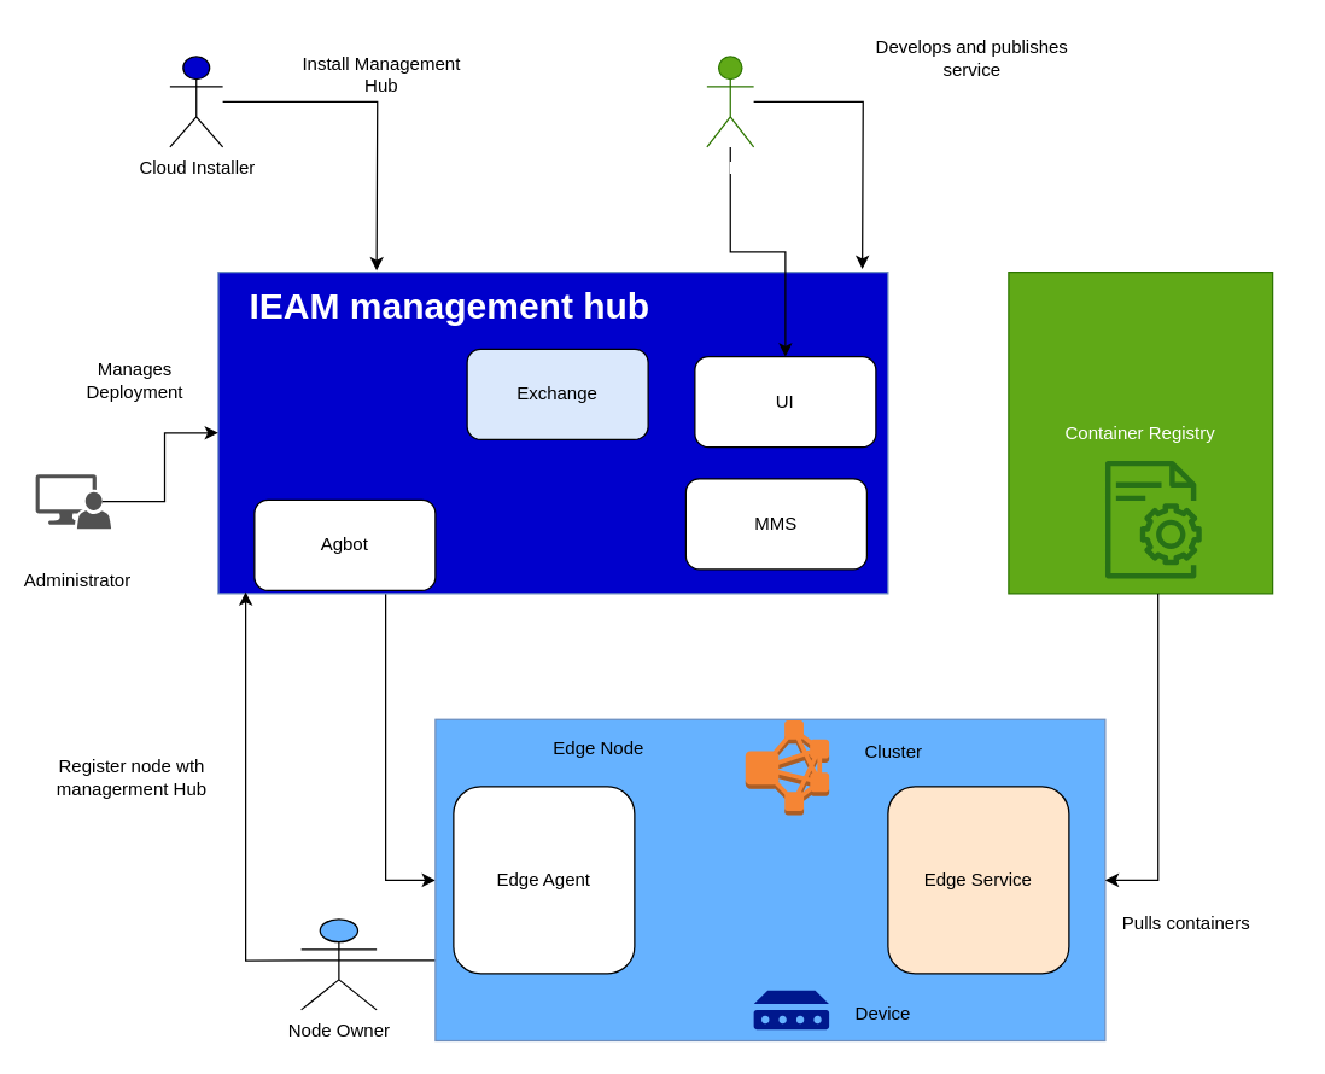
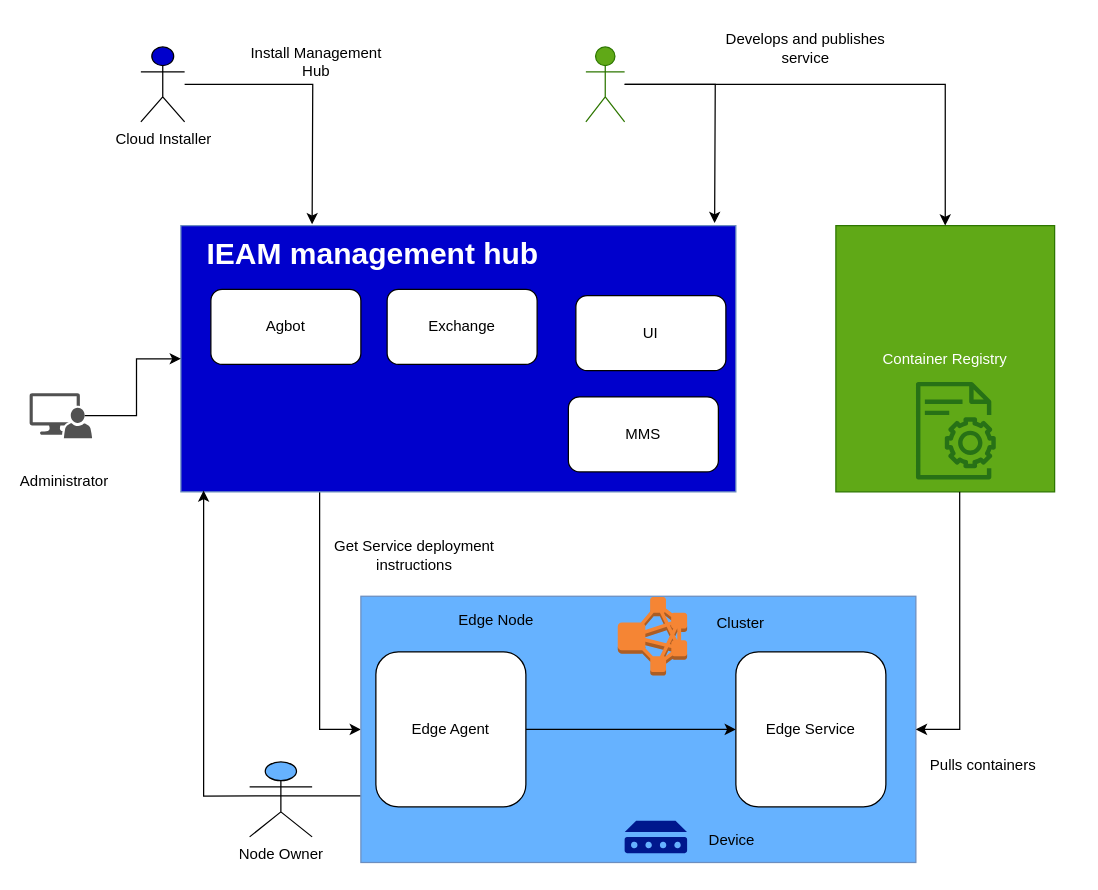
  <mxCell id="0" />
  <mxCell id="1" parent="0" />
  <mxCell id="2" style="edgeStyle=orthogonalEdgeStyle;rounded=0;sketch=0;jumpStyle=sharp;orthogonalLoop=1;jettySize=auto;html=1;exitX=0.25;exitY=1;exitDx=0;exitDy=0;entryX=0;entryY=0.5;entryDx=0;entryDy=0;shadow=0;strokeColor=#000000;" parent="1" source="3" target="10" edge="1"><mxGeometry relative="1" as="geometry" /></mxCell>
  <mxCell id="3" value="" style="rounded=0;whiteSpace=wrap;html=1;strokeColor=#6c8ebf;fillColor=#0000CC;" parent="1" vertex="1"><mxGeometry x="144" y="180" width="444" height="213" as="geometry" /></mxCell>
- <mxCell id="4" value="Agbot" style="rounded=1;whiteSpace=wrap;html=1;" parent="1" vertex="1"><mxGeometry x="168" y="331" width="120" height="60" as="geometry" /></mxCell>
- <mxCell id="5" value="Exchange" style="whiteSpace=wrap;html=1;rounded=1;fillColor=#dae8fc;" parent="1" vertex="1"><mxGeometry x="309" y="231" width="120" height="60" as="geometry" /></mxCell>
+ <mxCell id="4" value="Agbot" style="rounded=1;whiteSpace=wrap;html=1;" parent="1" vertex="1"><mxGeometry x="168" y="231" width="120" height="60" as="geometry" /></mxCell>
+ <mxCell id="5" value="Exchange" style="whiteSpace=wrap;html=1;rounded=1;" parent="1" vertex="1"><mxGeometry x="309" y="231" width="120" height="60" as="geometry" /></mxCell>
  <mxCell id="6" value="UI" style="whiteSpace=wrap;html=1;rounded=1;" parent="1" vertex="1"><mxGeometry x="460" y="236" width="120" height="60" as="geometry" /></mxCell>
  <mxCell id="7" value="MMS" style="whiteSpace=wrap;html=1;rounded=1;" parent="1" vertex="1"><mxGeometry x="454" y="317" width="120" height="60" as="geometry" /></mxCell>
  <mxCell id="8" value="Container Registry&lt;br&gt;" style="rounded=0;whiteSpace=wrap;html=1;fillColor=#60a917;strokeColor=#2D7600;fontColor=#ffffff;" parent="1" vertex="1"><mxGeometry x="668" y="180" width="175" height="213" as="geometry" /></mxCell>
  <mxCell id="9" style="edgeStyle=orthogonalEdgeStyle;rounded=0;sketch=0;jumpStyle=sharp;orthogonalLoop=1;jettySize=auto;html=1;exitX=0;exitY=0.75;exitDx=0;exitDy=0;entryX=0.041;entryY=0.995;entryDx=0;entryDy=0;entryPerimeter=0;shadow=0;strokeColor=#000000;" parent="1" source="10" target="3" edge="1"><mxGeometry relative="1" as="geometry" /></mxCell>
  <mxCell id="10" value="" style="rounded=0;whiteSpace=wrap;html=1;strokeColor=#6c8ebf;fillColor=#66B2FF;" parent="1" vertex="1"><mxGeometry x="288" y="476.5" width="444" height="213" as="geometry" /></mxCell>
+ <mxCell id="11" value="" style="edgeStyle=orthogonalEdgeStyle;rounded=0;orthogonalLoop=1;jettySize=auto;html=1;" parent="1" source="12" target="13" edge="1"><mxGeometry relative="1" as="geometry" /></mxCell>
  <mxCell id="12" value="Edge Agent" style="rounded=1;whiteSpace=wrap;html=1;" parent="1" vertex="1"><mxGeometry x="300" y="521" width="120" height="124" as="geometry" /></mxCell>
- <mxCell id="13" value="Edge Service&lt;br&gt;" style="rounded=1;whiteSpace=wrap;html=1;fillColor=#ffe6cc;" parent="1" vertex="1"><mxGeometry x="588" y="521" width="120" height="124" as="geometry" /></mxCell>
+ <mxCell id="13" value="Edge Service&lt;br&gt;" style="rounded=1;whiteSpace=wrap;html=1;" parent="1" vertex="1"><mxGeometry x="588" y="521" width="120" height="124" as="geometry" /></mxCell>
  <mxCell id="14" style="edgeStyle=orthogonalEdgeStyle;rounded=0;orthogonalLoop=1;jettySize=auto;html=1;" parent="1" source="15" edge="1"><mxGeometry relative="1" as="geometry"><mxPoint x="249" y="179" as="targetPoint" /></mxGeometry></mxCell>
  <mxCell id="15" value="Cloud Installer" style="shape=umlActor;verticalLabelPosition=bottom;verticalAlign=top;html=1;outlineConnect=0;fillColor=#0000CC;" parent="1" vertex="1"><mxGeometry x="112" y="37" width="35" height="60" as="geometry" /></mxCell>
- <mxCell id="16" style="edgeStyle=orthogonalEdgeStyle;rounded=0;orthogonalLoop=1;jettySize=auto;html=1;" parent="1" source="18" target="6" edge="1"><mxGeometry relative="1" as="geometry" /></mxCell>
+ <mxCell id="16" style="edgeStyle=orthogonalEdgeStyle;rounded=0;orthogonalLoop=1;jettySize=auto;html=1;" parent="1" source="18" target="8" edge="1"><mxGeometry relative="1" as="geometry" /></mxCell>
  <mxCell id="17" style="edgeStyle=orthogonalEdgeStyle;rounded=0;orthogonalLoop=1;jettySize=auto;html=1;" parent="1" source="18" edge="1"><mxGeometry relative="1" as="geometry"><mxPoint x="571" y="178" as="targetPoint" /></mxGeometry></mxCell>
  <mxCell id="18" value="Software Developer" style="shape=umlActor;verticalLabelPosition=bottom;verticalAlign=top;html=1;outlineConnect=0;fillColor=#60a917;strokeColor=#2D7600;fontColor=#ffffff;" parent="1" vertex="1"><mxGeometry x="468" y="37" width="31" height="60" as="geometry" /></mxCell>
  <mxCell id="19" value="Edge Node" style="text;html=1;strokeColor=none;fillColor=none;align=center;verticalAlign=middle;whiteSpace=wrap;rounded=0;" parent="1" vertex="1"><mxGeometry x="357" y="486" width="79" height="20" as="geometry" /></mxCell>
  <mxCell id="20" value="" style="outlineConnect=0;dashed=0;verticalLabelPosition=bottom;verticalAlign=top;align=center;html=1;shape=mxgraph.aws3.emr_cluster;fillColor=#F58534;gradientColor=none;" parent="1" vertex="1"><mxGeometry x="493.5" y="477" width="55.5" height="63" as="geometry" /></mxCell>
  <mxCell id="21" style="edgeStyle=orthogonalEdgeStyle;rounded=0;sketch=0;jumpStyle=sharp;orthogonalLoop=1;jettySize=auto;html=1;shadow=0;strokeColor=#000000;entryX=1;entryY=0.5;entryDx=0;entryDy=0;exitX=0.566;exitY=1;exitDx=0;exitDy=0;exitPerimeter=0;" parent="1" source="8" target="10" edge="1"><mxGeometry relative="1" as="geometry"><mxPoint x="764" y="407" as="targetPoint" /></mxGeometry></mxCell>
  <mxCell id="22" value="" style="outlineConnect=0;fontColor=#232F3E;gradientColor=none;fillColor=#277116;strokeColor=none;dashed=0;verticalLabelPosition=bottom;verticalAlign=top;align=center;html=1;fontSize=12;fontStyle=0;aspect=fixed;pointerEvents=1;shape=mxgraph.aws4.iot_device_jobs_resource;" parent="1" vertex="1"><mxGeometry x="732" y="305" width="64" height="78" as="geometry" /></mxCell>
  <mxCell id="23" value="" style="aspect=fixed;pointerEvents=1;shadow=0;dashed=0;html=1;strokeColor=none;labelPosition=center;verticalLabelPosition=bottom;verticalAlign=top;align=center;fillColor=#00188D;shape=mxgraph.mscae.enterprise.device" parent="1" vertex="1"><mxGeometry x="499" y="656" width="50" height="26" as="geometry" /></mxCell>
- <mxCell id="24" value="Manages Deployment" style="text;html=1;strokeColor=none;fillColor=none;align=center;verticalAlign=middle;whiteSpace=wrap;rounded=0;" parent="1" vertex="1"><mxGeometry x="69" y="242" width="40" height="20" as="geometry" /></mxCell>
  <mxCell id="25" value="Device&lt;br&gt;" style="text;html=1;strokeColor=none;fillColor=none;align=center;verticalAlign=middle;whiteSpace=wrap;rounded=0;" parent="1" vertex="1"><mxGeometry x="565" y="662" width="40" height="20" as="geometry" /></mxCell>
  <mxCell id="26" value="Cluster" style="text;html=1;strokeColor=none;fillColor=none;align=center;verticalAlign=middle;whiteSpace=wrap;rounded=0;" parent="1" vertex="1"><mxGeometry x="572" y="488" width="40" height="20" as="geometry" /></mxCell>
  <mxCell id="27" style="edgeStyle=orthogonalEdgeStyle;rounded=0;orthogonalLoop=1;jettySize=auto;html=1;exitX=0.88;exitY=0.5;exitDx=0;exitDy=0;exitPerimeter=0;" parent="1" source="28" target="3" edge="1"><mxGeometry relative="1" as="geometry" /></mxCell>
  <mxCell id="28" value="" style="pointerEvents=1;shadow=0;dashed=0;html=1;strokeColor=none;labelPosition=center;verticalLabelPosition=bottom;verticalAlign=top;align=center;fillColor=#515151;shape=mxgraph.mscae.system_center.admin_console" parent="1" vertex="1"><mxGeometry x="23" y="314" width="50" height="36" as="geometry" /></mxCell>
  <mxCell id="29" value="Administrator" style="text;html=1;strokeColor=none;fillColor=none;align=center;verticalAlign=middle;whiteSpace=wrap;rounded=0;" parent="1" vertex="1"><mxGeometry x="31" y="375" width="40" height="20" as="geometry" /></mxCell>
  <mxCell id="30" value="Install Management Hub&lt;br&gt;" style="text;html=1;strokeColor=none;fillColor=none;align=center;verticalAlign=middle;whiteSpace=wrap;rounded=0;" parent="1" vertex="1"><mxGeometry x="199" y="32" width="107" height="33" as="geometry" /></mxCell>
  <mxCell id="31" value="Develops and publishes service&lt;br&gt;" style="text;html=1;strokeColor=none;fillColor=none;align=center;verticalAlign=middle;whiteSpace=wrap;rounded=0;" parent="1" vertex="1"><mxGeometry x="577" y="20" width="134" height="36" as="geometry" /></mxCell>
+ <mxCell id="32" value="Get Service deployment instructions&lt;br&gt;" style="text;html=1;strokeColor=none;fillColor=none;align=center;verticalAlign=middle;whiteSpace=wrap;rounded=0;" parent="1" vertex="1"><mxGeometry x="244" y="429" width="174" height="29" as="geometry" /></mxCell>
  <mxCell id="33" value="Pulls containers" style="text;html=1;strokeColor=none;fillColor=none;align=center;verticalAlign=middle;whiteSpace=wrap;rounded=0;" parent="1" vertex="1"><mxGeometry x="716" y="591" width="140" height="42" as="geometry" /></mxCell>
- <mxCell id="34" value="Register node wth managerment Hub" style="text;html=1;strokeColor=none;fillColor=none;align=center;verticalAlign=middle;whiteSpace=wrap;rounded=0;" parent="1" vertex="1"><mxGeometry x="20" y="486" width="134" height="57" as="geometry" /></mxCell>
  <mxCell id="35" value="Node Owner" style="shape=umlActor;verticalLabelPosition=bottom;verticalAlign=top;html=1;outlineConnect=0;fillColor=#66B2FF;" parent="1" vertex="1"><mxGeometry x="199" y="609" width="50" height="60" as="geometry" /></mxCell>
  <mxCell id="36" value="&lt;h1&gt;&lt;font color=&quot;#ffffff&quot;&gt;IEAM management hub&lt;/font&gt;&lt;/h1&gt;" style="text;html=1;strokeColor=none;fillColor=none;spacing=5;spacingTop=-20;whiteSpace=wrap;overflow=hidden;rounded=0;" parent="1" vertex="1"><mxGeometry x="160" y="183" width="296" height="43" as="geometry" /></mxCell>
